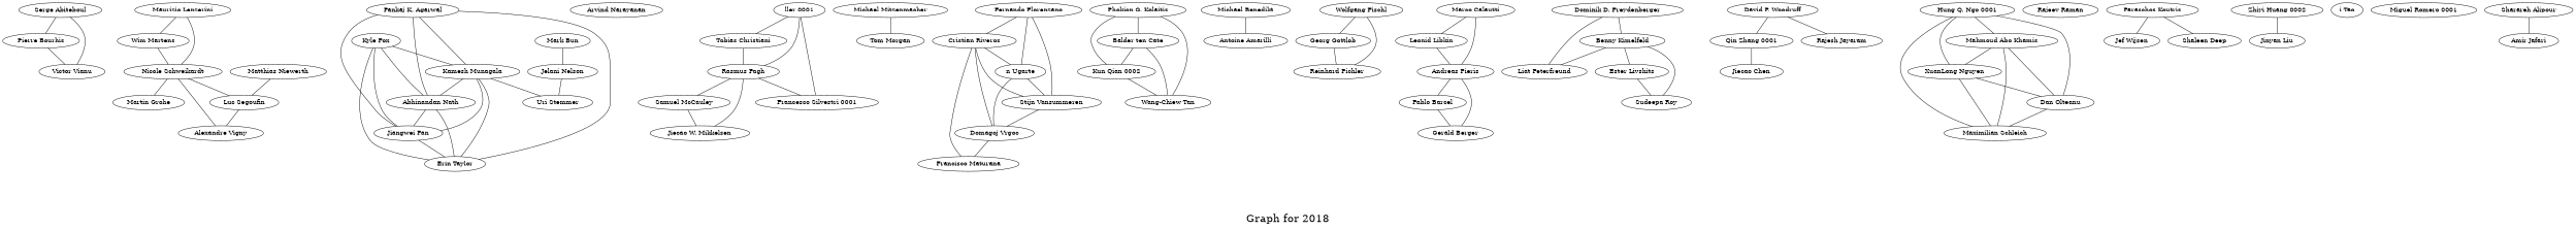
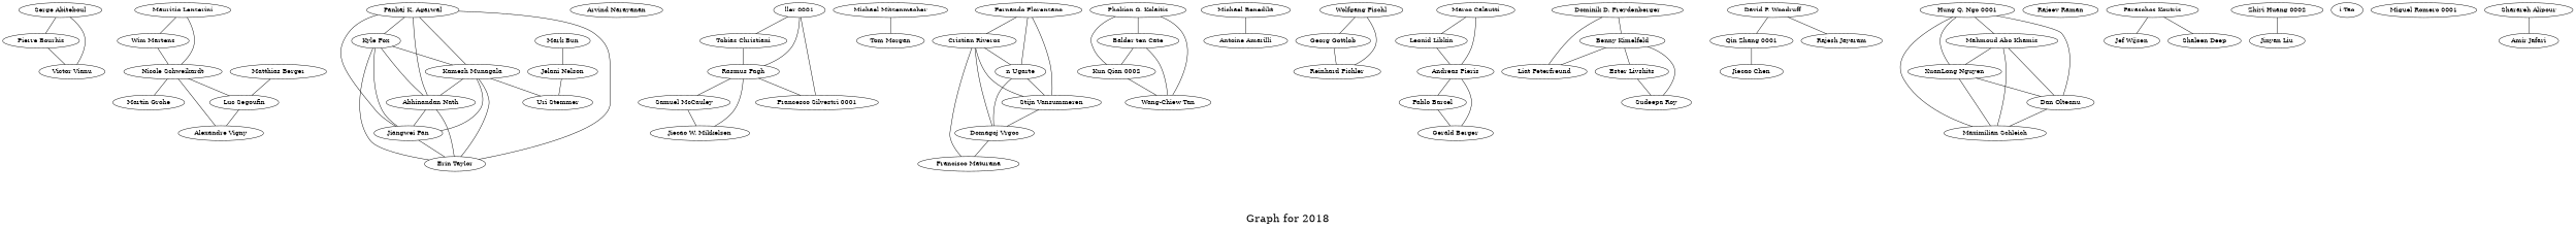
  graph {
    fontsize=24
    label="\nGraph for 2018\n"
    splines=true
    node [shape=ellipse]
    n1 [height=0.3 label="Serge Abiteboul" width=0.3]
    n2 [height=0.3 label="Pierre Bourhis" width=0.3]
    n3 [height=0.3 label="Victor Vianu" width=0.3]
    n4 [height=0.3 label="Maurizio Lenzerini" width=0.3]
    n5 [height=0.3 label="Wim Martens" width=0.3]
    n6 [height=0.3 label="Nicole Schweikardt" width=0.3]
    n7 [height=0.3 label="Martin Grohe" width=0.3]
    n8 [height=0.3 label="Luc Segoufin" width=0.3]
    n9 [height=0.3 label="Alexandre Vigny" width=0.3]
    n10 [height=0.3 label="Pankaj K. Agarwal" width=0.3]
    n11 [height=0.3 label="Kyle Fox" width=0.3]
    n12 [height=0.3 label="Kamesh Munagala" width=0.3]
    n13 [height=0.3 label="Abhinandan Nath" width=0.3]
    n14 [height=0.3 label="Jiangwei Pan" width=0.3]
    n15 [height=0.3 label="Erin Taylor" width=0.3]
    n16 [height=0.3 label="Uri Stemmer" width=0.3]
    n17 [height=0.3 label="Mark Bun" width=0.3]
    n18 [height=0.3 label="Jelani Nelson" width=0.3]
    n19 [height=0.3 label="Arvind Narayanan" width=0.3]
    n20 [height=0.3 label="ller 0001" width=0.3]
    n21 [height=0.3 label="Tobias Christiani" width=0.3]
    n22 [height=0.3 label="Rasmus Pagh" width=0.3]
    n23 [height=0.3 label="Francesco Silvestri 0001" width=0.3]
    n24 [height=0.3 label="Samuel McCauley" width=0.3]
    n25 [height=0.3 label="Jiecao W. Mikkelsen" width=0.3]
    n26 [height=0.3 label="Michael Mitzenmacher" width=0.3]
    n27 [height=0.3 label="Tom Morgan" width=0.3]
    n28 [height=0.3 label="Fernando Florenzano" width=0.3]
    n29 [height=0.3 label="Cristian Riveros" width=0.3]
    n30 [height=0.3 label="n Ugarte" width=0.3]
    n31 [height=0.3 label="Stijn Vansummeren" width=0.3]
    n32 [height=0.3 label="Domagoj Vrgoc" width=0.3]
    n33 [height=0.3 label="Francisco Maturana" width=0.3]
    n34 [height=0.3 label="Phokion G. Kolaitis" width=0.3]
    n35 [height=0.3 label="Balder ten Cate" width=0.3]
    n36 [height=0.3 label="Kun Qian 0002" width=0.3]
    n37 [height=0.3 label="Wang-Chiew Tan" width=0.3]
    n38 [height=0.3 label="Michael Benedikt" width=0.3]
    n39 [height=0.3 label="Antoine Amarilli" width=0.3]
-   n40 [height=0.3 label="Matthias Niewerth" width=0.3]
+   n40 [height=0.3 label="Matthias Berger" width=0.3]
    n41 [height=0.3 label="Wolfgang Fischl" width=0.3]
    n42 [height=0.3 label="Georg Gottlob" width=0.3]
    n43 [height=0.3 label="Reinhard Pichler" width=0.3]
    n44 [height=0.3 label="Marco Calautti" width=0.3]
    n45 [height=0.3 label="Leonid Libkin" width=0.3]
    n46 [height=0.3 label="Andreas Pieris" width=0.3]
    n47 [height=0.3 label="Pablo Barcel" width=0.3]
    n48 [height=0.3 label="Gerald Berger" width=0.3]
    n49 [height=0.3 label="Dominik D. Freydenberger" width=0.3]
    n50 [height=0.3 label="Benny Kimelfeld" width=0.3]
    n51 [height=0.3 label="Liat Peterfreund" width=0.3]
    n52 [height=0.3 label="Ester Livshits" width=0.3]
    n53 [height=0.3 label="Sudeepa Roy" width=0.3]
    n54 [height=0.3 label="David P. Woodruff" width=0.3]
    n55 [height=0.3 label="Qin Zhang 0001" width=0.3]
    n56 [height=0.3 label="Rajesh Jayaram" width=0.3]
    n57 [height=0.3 label="Jiecao Chen" width=0.3]
    n58 [height=0.3 label="Hung Q. Ngo 0001" width=0.3]
    n59 [height=0.3 label="Mahmoud Abo Khamis" width=0.3]
    n60 [height=0.3 label="XuanLong Nguyen" width=0.3]
    n61 [height=0.3 label="Dan Olteanu" width=0.3]
    n62 [height=0.3 label="Maximilian Schleich" width=0.3]
    n63 [height=0.3 label="Rajeev Raman" width=0.3]
    n64 [height=0.3 label="Paraschos Koutris" width=0.3]
    n65 [height=0.3 label="Jef Wijsen" width=0.3]
    n66 [height=0.3 label="Shaleen Deep" width=0.3]
    n67 [height=0.3 label="Zhiyi Huang 0002" width=0.3]
    n68 [height=0.3 label="Jinyan Liu" width=0.3]
    n69 [height=0.3 label="i Tao" width=0.3]
    n70 [height=0.3 label="Miguel Romero 0001" width=0.3]
    n71 [height=0.3 label="Sharareh Alipour" width=0.3]
    n72 [height=0.3 label="Amir Jafari" width=0.3]
    n1 -- n2
    n1 -- n3
    n2 -- n3
    n4 -- n5
    n4 -- n6
    n5 -- n6
    n6 -- n7
    n6 -- n8
    n6 -- n9
    n8 -- n9
+   n10 -- n11
    n10 -- n12
    n10 -- n13
    n10 -- n14
    n10 -- n15
    n11 -- n12
    n11 -- n13
    n11 -- n14
    n11 -- n15
    n12 -- n13
    n12 -- n14
    n12 -- n15
    n12 -- n16
    n13 -- n14
    n13 -- n15
    n14 -- n15
    n17 -- n18
    n18 -- n16
    n20 -- n21
    n20 -- n22
    n20 -- n23
    n21 -- n22
    n22 -- n23
    n22 -- n24
    n22 -- n25
    n24 -- n25
    n26 -- n27
    n28 -- n29
    n28 -- n30
    n28 -- n31
    n29 -- n30
    n29 -- n31
    n29 -- n32
    n29 -- n33
    n30 -- n31
    n30 -- n32
    n31 -- n32
    n32 -- n33
    n34 -- n35
    n34 -- n36
    n34 -- n37
    n35 -- n36
    n35 -- n37
    n36 -- n37
    n38 -- n39
    n40 -- n8
    n41 -- n42
    n41 -- n43
    n42 -- n43
    n44 -- n45
    n44 -- n46
    n45 -- n46
    n46 -- n47
    n46 -- n48
    n47 -- n48
    n49 -- n50
    n49 -- n51
    n50 -- n51
    n50 -- n52
    n50 -- n53
    n52 -- n53
    n54 -- n55
    n54 -- n56
    n55 -- n57
    n58 -- n59
    n58 -- n60
    n58 -- n61
    n58 -- n62
    n59 -- n60
    n59 -- n61
    n59 -- n62
    n60 -- n61
    n60 -- n62
    n61 -- n62
    n64 -- n65
    n64 -- n66
    n67 -- n68
    n71 -- n72
  }
